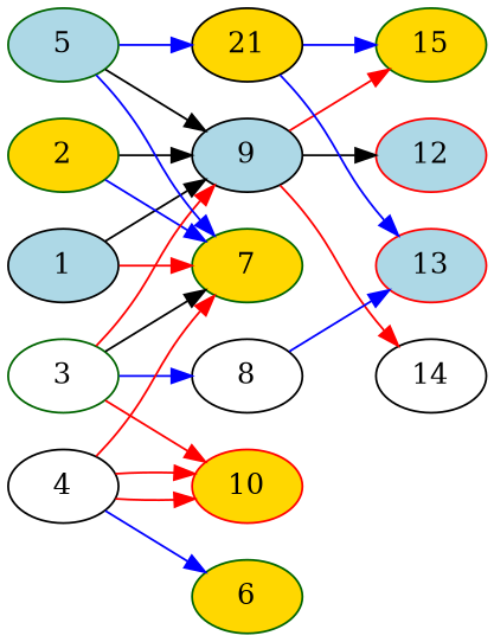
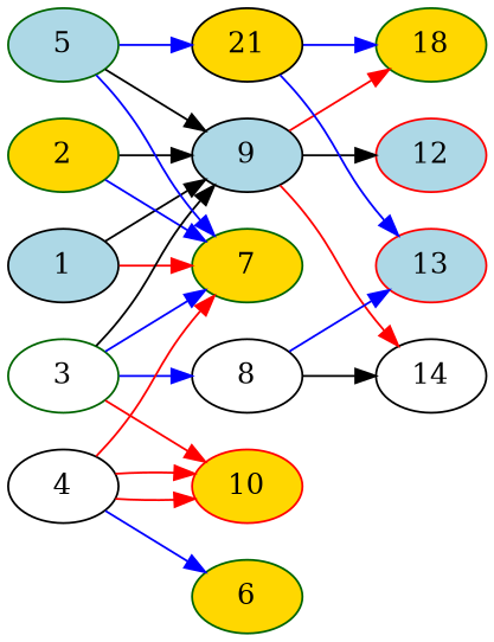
  digraph {
    rankdir=LR
    node [alpha=0.05 color=black fillcolor=gold style=filled]
    edge [color=red]
    1 [expect_size=50385920 fillcolor=lightblue]
    9 [expect_size=5282816 fillcolor=lightblue]
    7 [alpha=0.10 color=darkgreen expect_size=44664832]
    14 [alpha=0.02 expect_size=52141056 fillcolor=white]
    12 [alpha=0.10 color=red expect_size=11935744 fillcolor=lightblue]
-   15 [alpha=0.16 color=darkgreen expect_size=9501696]
+   15 [alpha=0.16 color=darkgreen expect_size=9501696 label=18]
    10 [alpha=0.03 color=red expect_size=29324288]
    2 [alpha=0.00 color=darkgreen expect_size=41486336]
    3 [alpha=0.17 color=darkgreen expect_size=17414144 fillcolor=white]
    8 [alpha=0.09 expect_size=21096448 fillcolor=white]
    13 [alpha=0.07 color=red expect_size=12658688 fillcolor=lightblue]
    4 [alpha=0.02 expect_size=19879936 fillcolor=white]
    6 [alpha=0.01 color=darkgreen expect_size=25533440]
    5 [alpha=0.11 color=darkgreen expect_size=46511104 fillcolor=lightblue]
    n15 [alpha=0.06 expect_size=46525440 label=21]
    1 -> 9 [color=black]
    1 -> 7
    9 -> 14
    9 -> 12 [color=black]
    9 -> 15
    2 -> 9 [color=black]
    2 -> 7 [color=blue]
-   3 -> 9
-   3 -> 7 [color=black]
+   3 -> 9 [color=black]
+   3 -> 7 [color=blue]
    3 -> 10
    3 -> 8 [color=blue]
+   8 -> 14 [color=black]
    8 -> 13 [color=blue]
    4 -> 7
    4 -> 10
    4 -> 10
    4 -> 6 [color=blue]
    5 -> 9 [color=black]
    5 -> 7 [color=blue]
    5 -> n15 [color=blue]
    n15 -> 15 [color=blue]
    n15 -> 13 [color=blue]
  }
